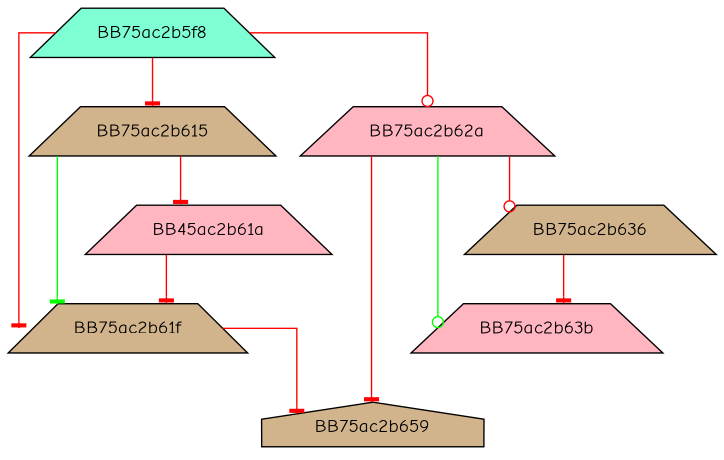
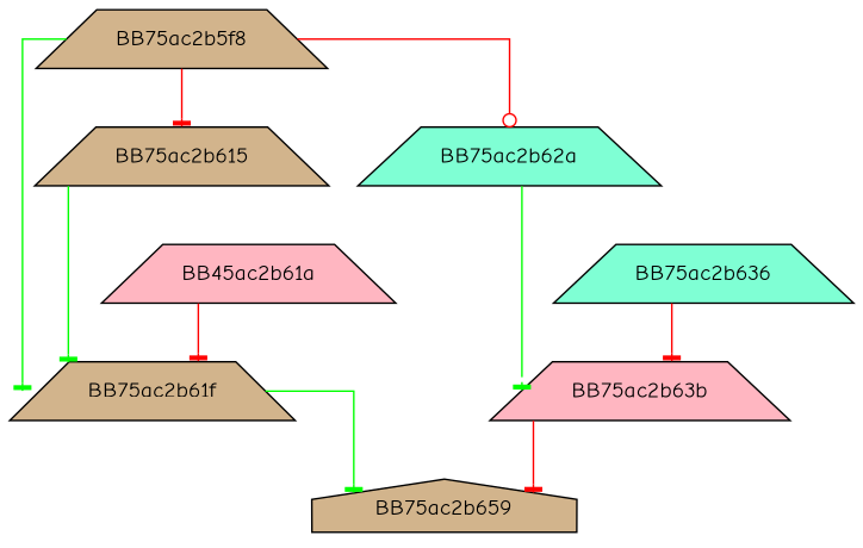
  digraph {
    fontname="Comic Neue"
    splines=ortho
    node [fillcolor=tan fontname="Comic Neue" shape=trapezium style=filled]
    edge [arrowhead=tee color=red fontname="Comic Neue"]
    BB75ac2b61f
-   BB75ac2b5f8 [fillcolor=aquamarine]
+   BB75ac2b5f8
    BB75ac2b615
-   BB75ac2b62a [fillcolor=lightpink]
+   BB75ac2b62a [fillcolor=aquamarine]
    BB75ac2b659 [shape=house]
    n6 [fillcolor=lightpink label=BB45ac2b61a]
    BB75ac2b63b [fillcolor=lightpink]
-   BB75ac2b636
-   BB75ac2b61f -> BB75ac2b659
-   BB75ac2b5f8 -> BB75ac2b61f
+   BB75ac2b636 [fillcolor=aquamarine]
+   BB75ac2b61f -> BB75ac2b659 [color=green]
+   BB75ac2b5f8 -> BB75ac2b61f [color=green]
    BB75ac2b5f8 -> BB75ac2b615
    BB75ac2b5f8 -> BB75ac2b62a [arrowhead=odot]
    BB75ac2b615 -> BB75ac2b61f [color=green]
-   BB75ac2b615 -> n6
-   BB75ac2b62a -> BB75ac2b63b [arrowhead=odot color=green]
-   BB75ac2b62a -> BB75ac2b636 [arrowhead=odot]
+   BB75ac2b62a -> BB75ac2b63b [color=green]
    n6 -> BB75ac2b61f
-   BB75ac2b62a -> BB75ac2b659
+   BB75ac2b63b -> BB75ac2b659
    BB75ac2b636 -> BB75ac2b63b
  }
